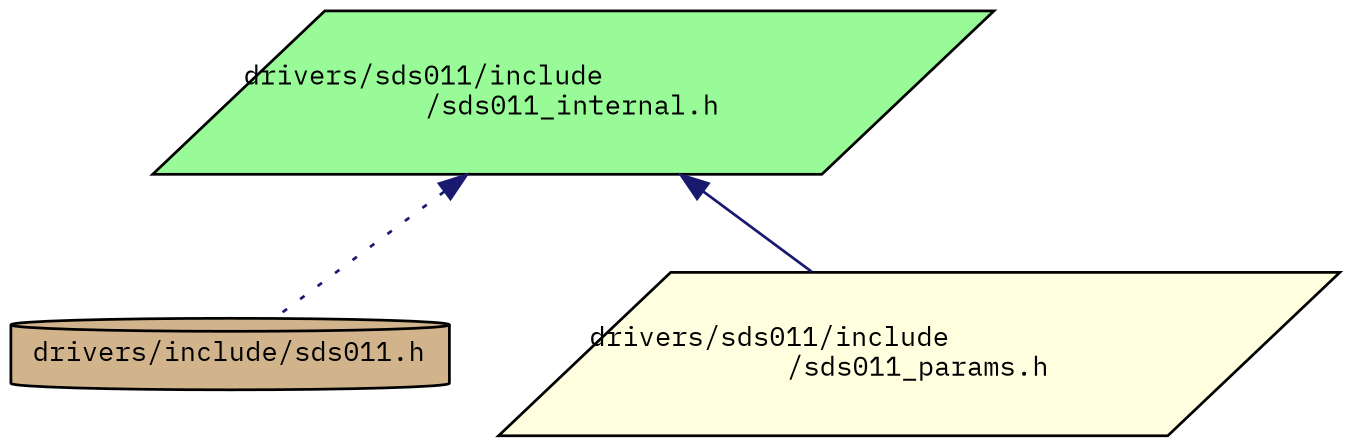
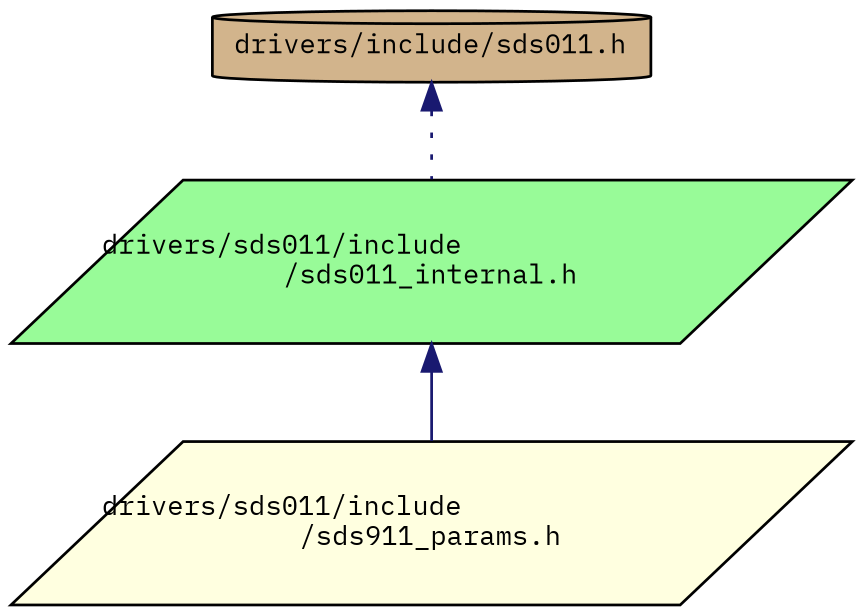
  digraph {
    fontname="IBM Plex Mono"
    node [color=black fontname="IBM Plex Mono" fontsize=10 shape=parallelogram style=filled]
    edge [color=midnightblue dir=back fontname="IBM Plex Mono" fontsize=10 labelfontname=Helvetica labelfontsize=10]
    n1 [fillcolor=palegreen fontcolor=black height=0.2 label="drivers/sds011/include\l/sds011_internal.h" width=0.4]
    n2 [fillcolor=tan height=0.2 label="drivers/include/sds011.h" shape=cylinder width=0.4]
-   n3 [fillcolor=lightyellow height=0.2 label="drivers/sds011/include\l/sds011_params.h" width=0.4]
-   n1 -> n2 [style=dotted]
+   n3 [fillcolor=lightyellow height=0.2 label="drivers/sds011/include\l/sds911_params.h" width=0.4]
+   n2 -> n1 [style=dotted]
    n1 -> n3 [style=solid]
  }
